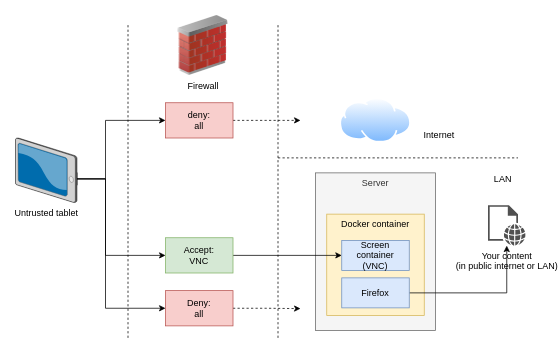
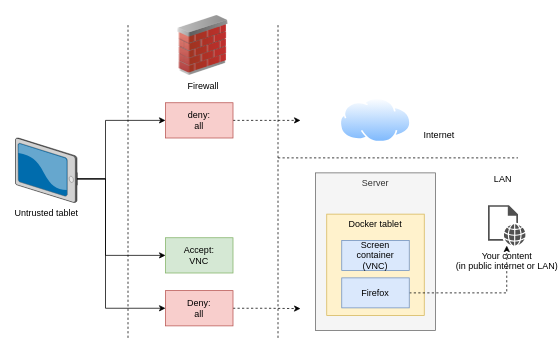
  <mxCell id="0" />
  <mxCell id="1" parent="0" />
  <mxCell id="2" value="Server" style="rounded=0;whiteSpace=wrap;html=1;verticalAlign=top;fillColor=#f5f5f5;strokeColor=#666666;fontColor=#333333;" vertex="1" parent="1"><mxGeometry x="420" y="230" width="160" height="210" as="geometry" /></mxCell>
- <mxCell id="3" value="Docker container" style="rounded=0;whiteSpace=wrap;html=1;verticalAlign=top;fillColor=#fff2cc;strokeColor=#d6b656;" vertex="1" parent="1"><mxGeometry x="435" y="285" width="130" height="135" as="geometry" /></mxCell>
+ <mxCell id="3" value="Docker tablet" style="rounded=0;whiteSpace=wrap;html=1;verticalAlign=top;fillColor=#fff2cc;strokeColor=#d6b656;" vertex="1" parent="1"><mxGeometry x="435" y="285" width="130" height="135" as="geometry" /></mxCell>
  <mxCell id="4" style="edgeStyle=orthogonalEdgeStyle;rounded=0;orthogonalLoop=1;jettySize=auto;html=1;exitX=1;exitY=0.5;exitDx=0;exitDy=0;entryX=0;entryY=0.5;entryDx=0;entryDy=0;" edge="1" parent="1" source="5" target="14"><mxGeometry relative="1" as="geometry"><Array as="points"><mxPoint x="140" y="238" /><mxPoint x="140" y="411" /></Array></mxGeometry></mxCell>
  <mxCell id="5" value="" style="rounded=0;whiteSpace=wrap;html=1;" vertex="1" parent="1"><mxGeometry x="82" y="230" width="20" height="16" as="geometry" /></mxCell>
  <mxCell id="6" value="Untrusted tablet" style="verticalLabelPosition=bottom;aspect=fixed;html=1;verticalAlign=top;strokeColor=none;align=center;outlineConnect=0;shape=mxgraph.citrix.tablet_2;" vertex="1" parent="1"><mxGeometry x="20" y="183.5" width="82" height="86" as="geometry" /></mxCell>
  <mxCell id="7" value="Firewall" style="image;html=1;labelBackgroundColor=#ffffff;image=img/lib/clip_art/networking/Firewall_02_128x128.png" vertex="1" parent="1"><mxGeometry x="230" y="20" width="80" height="80" as="geometry" /></mxCell>
  <mxCell id="8" value="" style="aspect=fixed;perimeter=ellipsePerimeter;html=1;align=center;shadow=0;dashed=0;spacingTop=3;image;image=img/lib/active_directory/internet_cloud.svg;" vertex="1" parent="1"><mxGeometry x="452.38" y="130" width="95.24" height="60" as="geometry" /></mxCell>
  <mxCell id="9" value="" style="endArrow=none;dashed=1;html=1;" edge="1" parent="1"><mxGeometry width="50" height="50" relative="1" as="geometry"><mxPoint x="170" y="450" as="sourcePoint" /><mxPoint x="170" y="30" as="targetPoint" /></mxGeometry></mxCell>
  <mxCell id="10" value="" style="endArrow=none;dashed=1;html=1;" edge="1" parent="1"><mxGeometry width="50" height="50" relative="1" as="geometry"><mxPoint x="370" y="450" as="sourcePoint" /><mxPoint x="370" y="30" as="targetPoint" /></mxGeometry></mxCell>
  <mxCell id="11" style="edgeStyle=orthogonalEdgeStyle;rounded=0;orthogonalLoop=1;jettySize=auto;html=1;exitX=1;exitY=0.5;exitDx=0;exitDy=0;dashed=1;" edge="1" parent="1" source="12"><mxGeometry relative="1" as="geometry"><mxPoint x="400" y="160" as="targetPoint" /></mxGeometry></mxCell>
  <mxCell id="12" value="deny:&lt;br&gt;all" style="rounded=0;whiteSpace=wrap;html=1;fillColor=#f8cecc;strokeColor=#b85450;" vertex="1" parent="1"><mxGeometry x="220" y="136.5" width="90" height="47" as="geometry" /></mxCell>
  <mxCell id="13" style="edgeStyle=orthogonalEdgeStyle;rounded=0;orthogonalLoop=1;jettySize=auto;html=1;exitX=1;exitY=0.5;exitDx=0;exitDy=0;dashed=1;" edge="1" parent="1" source="14"><mxGeometry relative="1" as="geometry"><mxPoint x="400" y="411" as="targetPoint" /><Array as="points"><mxPoint x="355" y="410" /></Array></mxGeometry></mxCell>
  <mxCell id="14" value="Deny:&lt;br&gt;all" style="rounded=0;whiteSpace=wrap;html=1;fillColor=#f8cecc;strokeColor=#b85450;" vertex="1" parent="1"><mxGeometry x="220" y="387" width="90" height="47" as="geometry" /></mxCell>
- <mxCell id="15" style="edgeStyle=orthogonalEdgeStyle;rounded=0;orthogonalLoop=1;jettySize=auto;html=1;exitX=1;exitY=0.5;exitDx=0;exitDy=0;entryX=0;entryY=0.5;entryDx=0;entryDy=0;" edge="1" parent="1" source="16" target="19"><mxGeometry relative="1" as="geometry"><mxPoint x="440" y="340" as="targetPoint" /></mxGeometry></mxCell>
  <mxCell id="16" value="Accept:&lt;br&gt;VNC" style="rounded=0;whiteSpace=wrap;html=1;fillColor=#d5e8d4;strokeColor=#82b366;" vertex="1" parent="1"><mxGeometry x="220" y="316.5" width="90" height="47" as="geometry" /></mxCell>
  <mxCell id="17" style="edgeStyle=orthogonalEdgeStyle;rounded=0;orthogonalLoop=1;jettySize=auto;html=1;exitX=1;exitY=0.5;exitDx=0;exitDy=0;entryX=0;entryY=0.5;entryDx=0;entryDy=0;" edge="1" parent="1" source="5" target="12"><mxGeometry relative="1" as="geometry"><Array as="points"><mxPoint x="140" y="238" /><mxPoint x="140" y="160" /></Array></mxGeometry></mxCell>
  <mxCell id="18" style="edgeStyle=orthogonalEdgeStyle;rounded=0;orthogonalLoop=1;jettySize=auto;html=1;exitX=1;exitY=0.5;exitDx=0;exitDy=0;entryX=0;entryY=0.5;entryDx=0;entryDy=0;" edge="1" parent="1" source="5" target="16"><mxGeometry relative="1" as="geometry"><Array as="points"><mxPoint x="140" y="238" /><mxPoint x="140" y="340" /></Array></mxGeometry></mxCell>
  <mxCell id="19" value="Screen container&lt;br&gt;(VNC)" style="rounded=0;whiteSpace=wrap;html=1;fillColor=#dae8fc;strokeColor=#6c8ebf;" vertex="1" parent="1"><mxGeometry x="455" y="320" width="90" height="40" as="geometry" /></mxCell>
  <mxCell id="20" value="" style="endArrow=none;dashed=1;html=1;" edge="1" parent="1"><mxGeometry width="50" height="50" relative="1" as="geometry"><mxPoint x="370" y="210" as="sourcePoint" /><mxPoint x="690" y="210" as="targetPoint" /></mxGeometry></mxCell>
  <mxCell id="21" value="Internet" style="text;html=1;strokeColor=none;fillColor=none;align=center;verticalAlign=middle;whiteSpace=wrap;rounded=0;" vertex="1" parent="1"><mxGeometry x="565" y="170" width="40" height="20" as="geometry" /></mxCell>
  <mxCell id="22" value="LAN" style="text;html=1;strokeColor=none;fillColor=none;align=center;verticalAlign=middle;whiteSpace=wrap;rounded=0;" vertex="1" parent="1"><mxGeometry x="650" y="228" width="40" height="20" as="geometry" /></mxCell>
- <mxCell id="23" style="edgeStyle=orthogonalEdgeStyle;rounded=0;orthogonalLoop=1;jettySize=auto;html=1;exitX=1;exitY=0.5;exitDx=0;exitDy=0;" edge="1" parent="1" source="24" target="25"><mxGeometry relative="1" as="geometry" /></mxCell>
+ <mxCell id="23" style="edgeStyle=orthogonalEdgeStyle;rounded=0;orthogonalLoop=1;jettySize=auto;html=1;exitX=1;exitY=0.5;exitDx=0;exitDy=0;dashed=1;" edge="1" parent="1" source="24" target="25"><mxGeometry relative="1" as="geometry" /></mxCell>
  <mxCell id="24" value="Firefox" style="rounded=0;whiteSpace=wrap;html=1;fillColor=#dae8fc;strokeColor=#6c8ebf;" vertex="1" parent="1"><mxGeometry x="455" y="370" width="90" height="40" as="geometry" /></mxCell>
  <mxCell id="25" value="Your content&lt;br&gt;(in public internet or LAN)" style="pointerEvents=1;shadow=0;dashed=0;html=1;strokeColor=none;fillColor=#505050;labelPosition=center;verticalLabelPosition=bottom;verticalAlign=top;outlineConnect=0;align=center;shape=mxgraph.office.concepts.web_page;" vertex="1" parent="1"><mxGeometry x="650" y="273" width="50" height="54" as="geometry" /></mxCell>
